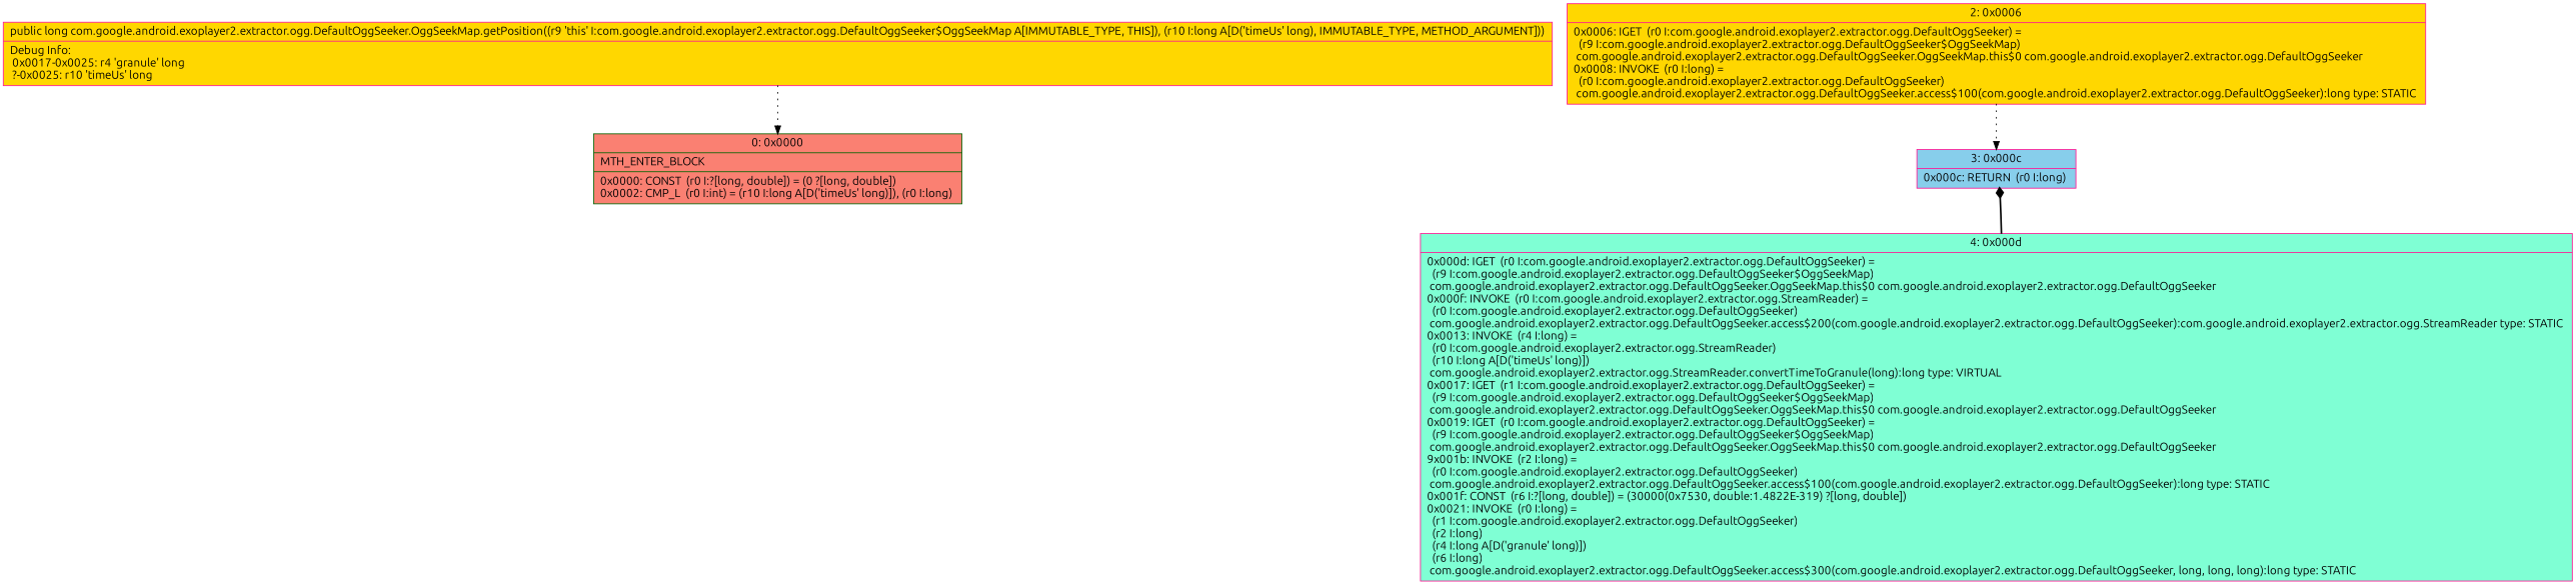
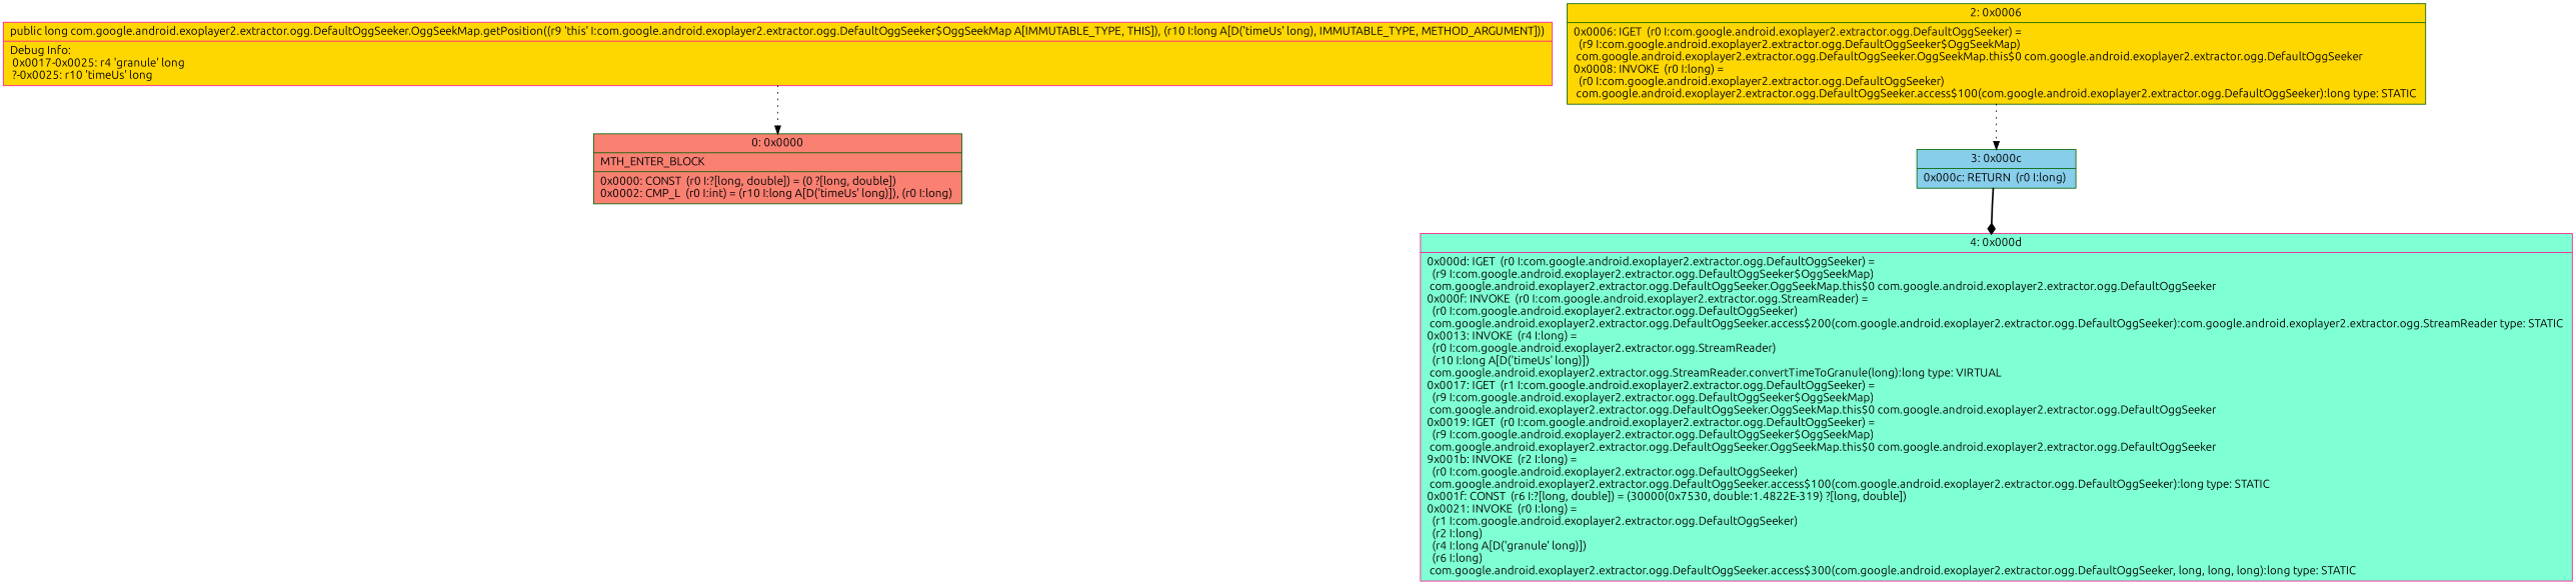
  digraph {
    fontname=Ubuntu
    node [color=deeppink fillcolor=gold fontname=Ubuntu shape=record style=filled]
    edge [arrowhead=normal fontname=Ubuntu style=dotted]
    n1 [color=darkgreen fillcolor=salmon label="{0\:\ 0x0000|MTH_ENTER_BLOCK\l|0x0000: CONST  (r0 I:?[long, double]) = (0 ?[long, double]) \l0x0002: CMP_L  (r0 I:int) = (r10 I:long A[D('timeUs' long)]), (r0 I:long) \l}"]
-   n2 [label="{2\:\ 0x0006|0x0006: IGET  (r0 I:com.google.android.exoplayer2.extractor.ogg.DefaultOggSeeker) = \l  (r9 I:com.google.android.exoplayer2.extractor.ogg.DefaultOggSeeker$OggSeekMap)\l com.google.android.exoplayer2.extractor.ogg.DefaultOggSeeker.OggSeekMap.this$0 com.google.android.exoplayer2.extractor.ogg.DefaultOggSeeker \l0x0008: INVOKE  (r0 I:long) = \l  (r0 I:com.google.android.exoplayer2.extractor.ogg.DefaultOggSeeker)\l com.google.android.exoplayer2.extractor.ogg.DefaultOggSeeker.access$100(com.google.android.exoplayer2.extractor.ogg.DefaultOggSeeker):long type: STATIC \l}"]
-   n3 [fillcolor=skyblue label="{3\:\ 0x000c|0x000c: RETURN  (r0 I:long) \l}"]
+   n2 [color=darkgreen label="{2\:\ 0x0006|0x0006: IGET  (r0 I:com.google.android.exoplayer2.extractor.ogg.DefaultOggSeeker) = \l  (r9 I:com.google.android.exoplayer2.extractor.ogg.DefaultOggSeeker$OggSeekMap)\l com.google.android.exoplayer2.extractor.ogg.DefaultOggSeeker.OggSeekMap.this$0 com.google.android.exoplayer2.extractor.ogg.DefaultOggSeeker \l0x0008: INVOKE  (r0 I:long) = \l  (r0 I:com.google.android.exoplayer2.extractor.ogg.DefaultOggSeeker)\l com.google.android.exoplayer2.extractor.ogg.DefaultOggSeeker.access$100(com.google.android.exoplayer2.extractor.ogg.DefaultOggSeeker):long type: STATIC \l}"]
+   n3 [color=darkgreen fillcolor=skyblue label="{3\:\ 0x000c|0x000c: RETURN  (r0 I:long) \l}"]
    n4 [fillcolor=aquamarine label="{4\:\ 0x000d|0x000d: IGET  (r0 I:com.google.android.exoplayer2.extractor.ogg.DefaultOggSeeker) = \l  (r9 I:com.google.android.exoplayer2.extractor.ogg.DefaultOggSeeker$OggSeekMap)\l com.google.android.exoplayer2.extractor.ogg.DefaultOggSeeker.OggSeekMap.this$0 com.google.android.exoplayer2.extractor.ogg.DefaultOggSeeker \l0x000f: INVOKE  (r0 I:com.google.android.exoplayer2.extractor.ogg.StreamReader) = \l  (r0 I:com.google.android.exoplayer2.extractor.ogg.DefaultOggSeeker)\l com.google.android.exoplayer2.extractor.ogg.DefaultOggSeeker.access$200(com.google.android.exoplayer2.extractor.ogg.DefaultOggSeeker):com.google.android.exoplayer2.extractor.ogg.StreamReader type: STATIC \l0x0013: INVOKE  (r4 I:long) = \l  (r0 I:com.google.android.exoplayer2.extractor.ogg.StreamReader)\l  (r10 I:long A[D('timeUs' long)])\l com.google.android.exoplayer2.extractor.ogg.StreamReader.convertTimeToGranule(long):long type: VIRTUAL \l0x0017: IGET  (r1 I:com.google.android.exoplayer2.extractor.ogg.DefaultOggSeeker) = \l  (r9 I:com.google.android.exoplayer2.extractor.ogg.DefaultOggSeeker$OggSeekMap)\l com.google.android.exoplayer2.extractor.ogg.DefaultOggSeeker.OggSeekMap.this$0 com.google.android.exoplayer2.extractor.ogg.DefaultOggSeeker \l0x0019: IGET  (r0 I:com.google.android.exoplayer2.extractor.ogg.DefaultOggSeeker) = \l  (r9 I:com.google.android.exoplayer2.extractor.ogg.DefaultOggSeeker$OggSeekMap)\l com.google.android.exoplayer2.extractor.ogg.DefaultOggSeeker.OggSeekMap.this$0 com.google.android.exoplayer2.extractor.ogg.DefaultOggSeeker \l9x001b: INVOKE  (r2 I:long) = \l  (r0 I:com.google.android.exoplayer2.extractor.ogg.DefaultOggSeeker)\l com.google.android.exoplayer2.extractor.ogg.DefaultOggSeeker.access$100(com.google.android.exoplayer2.extractor.ogg.DefaultOggSeeker):long type: STATIC \l0x001f: CONST  (r6 I:?[long, double]) = (30000(0x7530, double:1.4822E\-319) ?[long, double]) \l0x0021: INVOKE  (r0 I:long) = \l  (r1 I:com.google.android.exoplayer2.extractor.ogg.DefaultOggSeeker)\l  (r2 I:long)\l  (r4 I:long A[D('granule' long)])\l  (r6 I:long)\l com.google.android.exoplayer2.extractor.ogg.DefaultOggSeeker.access$300(com.google.android.exoplayer2.extractor.ogg.DefaultOggSeeker, long, long, long):long type: STATIC \l}"]
    n5 [label="{public long com.google.android.exoplayer2.extractor.ogg.DefaultOggSeeker.OggSeekMap.getPosition((r9 'this' I:com.google.android.exoplayer2.extractor.ogg.DefaultOggSeeker$OggSeekMap A[IMMUTABLE_TYPE, THIS]), (r10 I:long A[D('timeUs' long), IMMUTABLE_TYPE, METHOD_ARGUMENT]))  | Debug Info:\l  0x0017\-0x0025: r4 'granule' long\l  ?\-0x0025: r10 'timeUs' long\l}"]
    n2 -> n3
-   n4 -> n3 [arrowhead=diamond style=bold]
+   n3 -> n4 [arrowhead=diamond style=bold]
    n5 -> n1
  }
